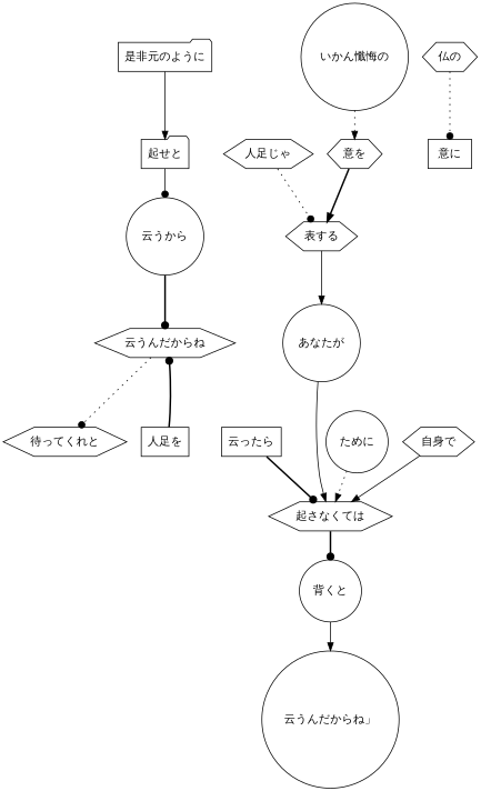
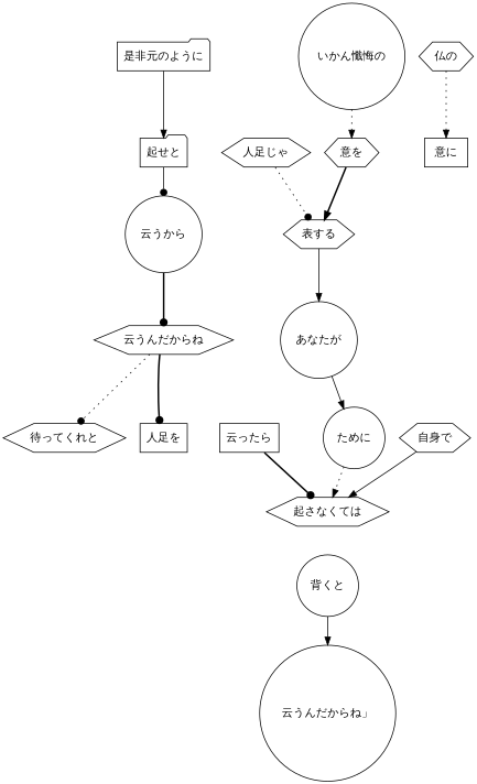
  digraph {
    node [shape=hexagon]
    edge [arrowhead=normal style=solid]
    n1 [label="是非元のように" shape=folder]
    n2 [label="起せと" shape=folder]
    n3 [label="云うから" shape=circle]
    n4 [label="云うんだからね"]
    n5 [label="待ってくれと"]
    n6 [label="人足を" shape=box]
    n7 [label="云ったら" shape=box]
    n8 [label="起さなくては"]
    n9 [label="背くと" shape=circle]
    n10 [label="人足じゃ"]
    n11 [label="表する"]
    n12 [label="あなたが" shape=circle]
    n13 [label="いかん懺悔の" shape=circle]
    n14 [label="意を"]
    n15 [label="ために" shape=circle]
    n16 [label="自身で"]
    n17 [label="云うんだからね」" shape=circle]
    n18 [label="仏の"]
    n19 [label="意に" shape=box]
    n1 -> n2
    n2 -> n3 [arrowhead=dot]
    n3 -> n4 [arrowhead=dot style=bold]
    n4 -> n5 [arrowhead=dot style=dotted]
-   n6 -> n4 [arrowhead=dot style=bold]
+   n4 -> n6 [arrowhead=dot style=bold]
    n7 -> n8 [arrowhead=dot style=bold]
-   n8 -> n9 [arrowhead=dot style=bold]
    n9 -> n17
    n10 -> n11 [arrowhead=dot style=dotted]
    n11 -> n12
-   n12 -> n8
+   n12 -> n15
    n13 -> n14 [style=dotted]
    n14 -> n11 [style=bold]
    n15 -> n8 [style=dotted]
    n16 -> n8
-   n18 -> n19 [arrowhead=dot style=dotted]
+   n18 -> n19 [style=dotted]
  }
